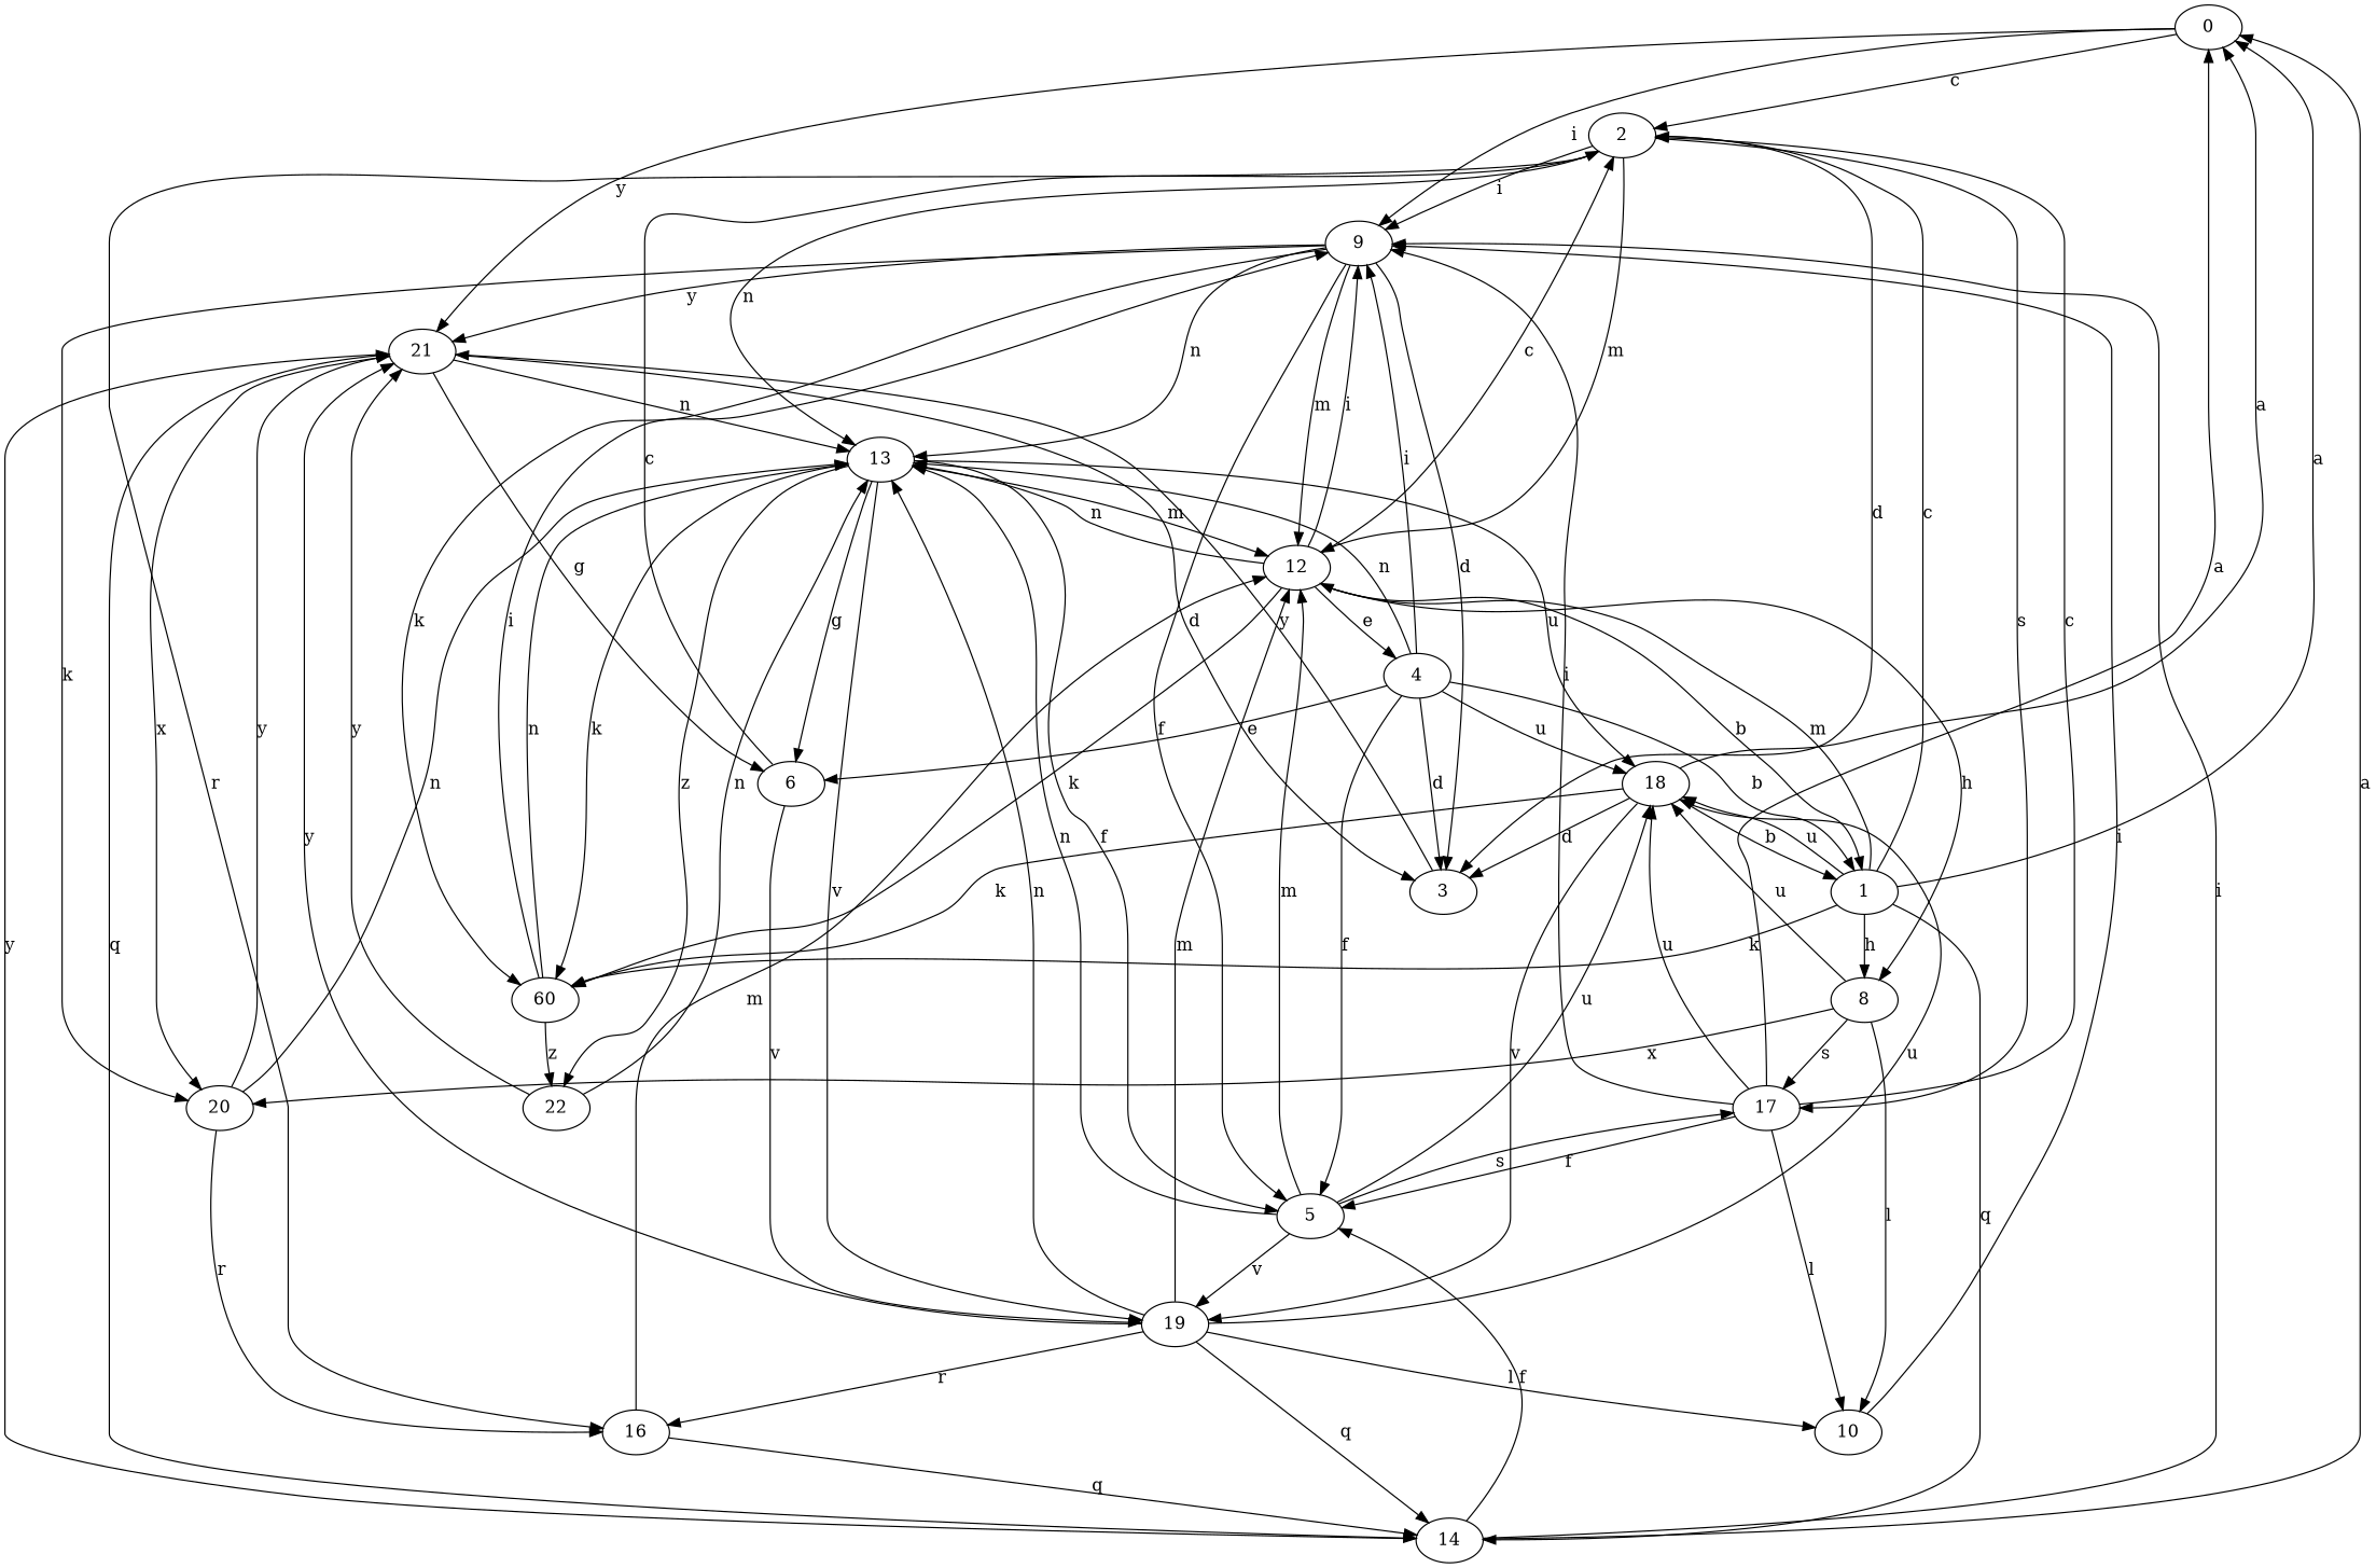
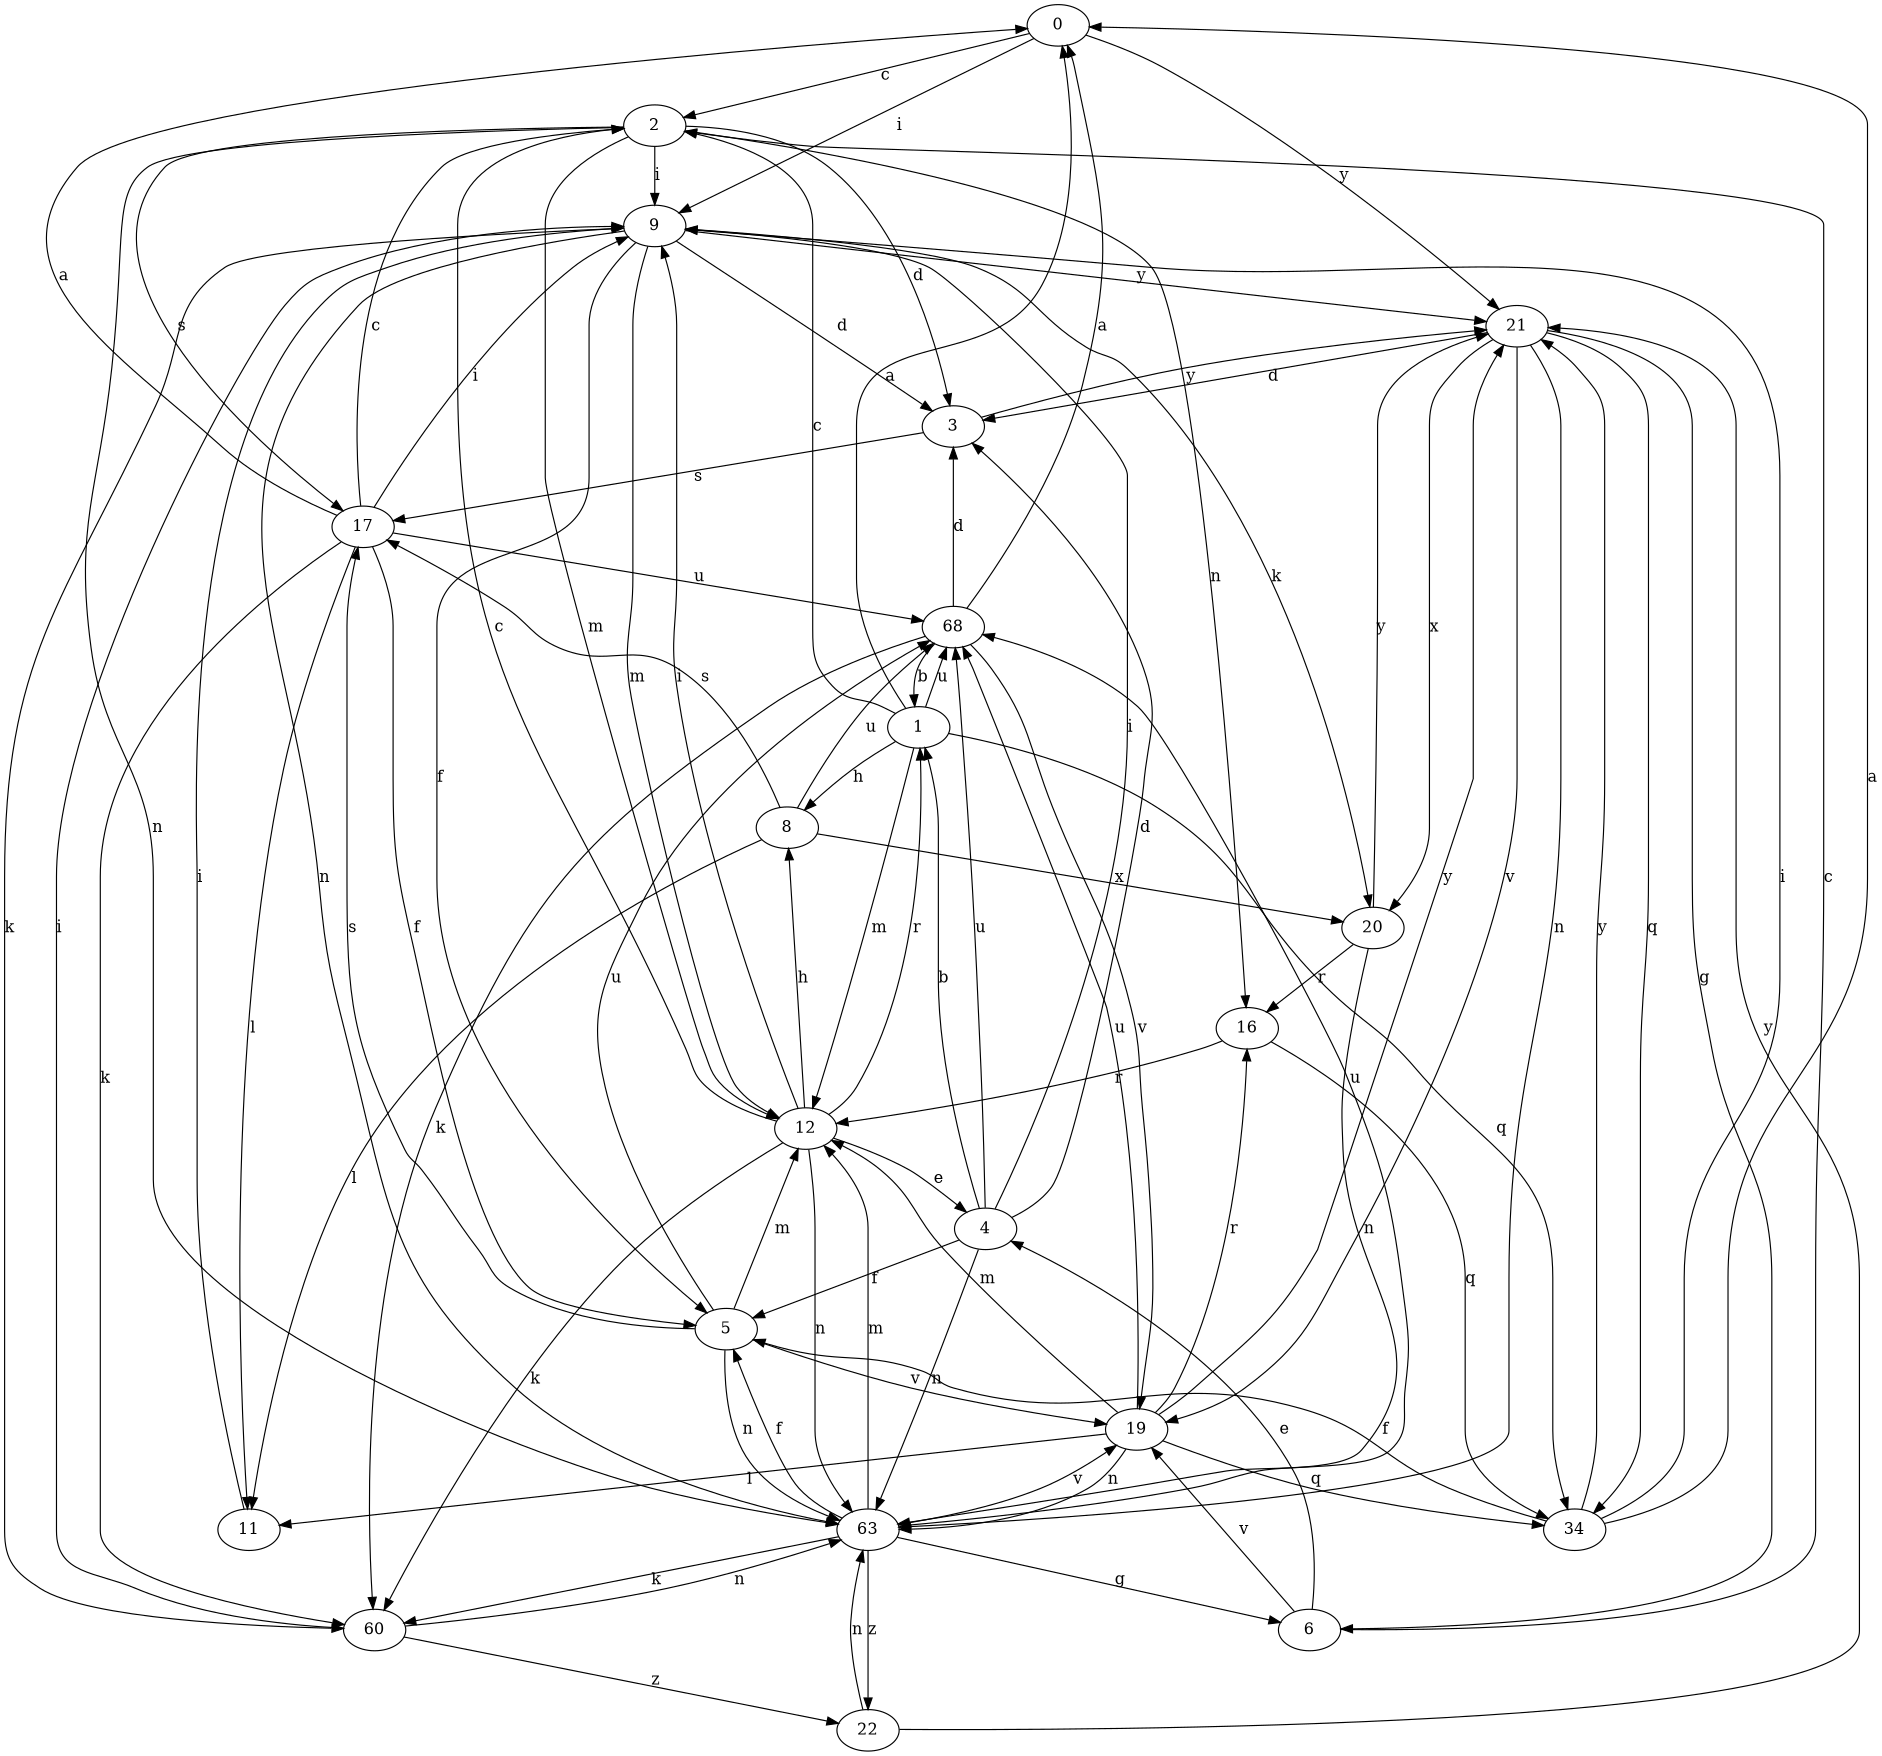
  strict digraph {
    0
    2
    9
    21
    12
    3
-   13
+   13 [label=63]
    16
    17
    n10 [label=60]
    5
    20
-   14
+   14 [label=34]
    19
    6
    1
    8
-   18
-   11 [label=10]
+   18 [label=68]
+   11
    22
    4
    0 -> 2 [label=c]
    0 -> 9 [label=i]
    0 -> 21 [label=y]
    2 -> 9 [label=i]
    2 -> 12 [label=m]
    2 -> 3 [label=d]
    2 -> 13 [label=n]
-   2 -> 16 [label=r]
+   2 -> 16 [label=n]
    2 -> 17 [label=s]
    9 -> 21 [label=y]
    9 -> 12 [label=m]
    9 -> 3 [label=d]
    9 -> 13 [label=n]
    9 -> n10 [label=k]
    9 -> 5 [label=f]
    9 -> 20 [label=k]
    21 -> 3 [label=d]
    21 -> 13 [label=n]
    21 -> 20 [label=x]
    21 -> 14 [label=q]
+   21 -> 19 [label=v]
    21 -> 6 [label=g]
    12 -> 2 [label=c]
    12 -> 9 [label=i]
    12 -> 13 [label=n]
    12 -> n10 [label=k]
-   12 -> 1 [label=b]
+   12 -> 1 [label=r]
    12 -> 8 [label=h]
    12 -> 4 [label=e]
    3 -> 21 [label=y]
+   3 -> 17 [label=s]
    13 -> 12 [label=m]
    13 -> n10 [label=k]
    13 -> 5 [label=f]
    13 -> 19 [label=v]
    13 -> 6 [label=g]
    13 -> 18 [label=u]
    13 -> 22 [label=z]
-   16 -> 12 [label=m]
+   16 -> 12 [label=r]
    16 -> 14 [label=q]
    17 -> 0 [label=a]
    17 -> 2 [label=c]
    17 -> 9 [label=i]
    17 -> 5 [label=f]
    17 -> 18 [label=u]
    17 -> 11 [label=l]
    n10 -> 9 [label=i]
    n10 -> 13 [label=n]
    n10 -> 22 [label=z]
    5 -> 12 [label=m]
    5 -> 13 [label=n]
    5 -> 17 [label=s]
    5 -> 19 [label=v]
    5 -> 18 [label=u]
    20 -> 21 [label=y]
    20 -> 13 [label=n]
    20 -> 16 [label=r]
    14 -> 0 [label=a]
    14 -> 9 [label=i]
    14 -> 21 [label=y]
    14 -> 5 [label=f]
    19 -> 21 [label=y]
    19 -> 12 [label=m]
    19 -> 13 [label=n]
    19 -> 16 [label=r]
    19 -> 14 [label=q]
    19 -> 18 [label=u]
    19 -> 11 [label=l]
    6 -> 2 [label=c]
    6 -> 19 [label=v]
-   4 -> 6 [label=e]
+   6 -> 4 [label=e]
    1 -> 0 [label=a]
    1 -> 2 [label=c]
    1 -> 12 [label=m]
-   1 -> n10 [label=k]
+   17 -> n10 [label=k]
    1 -> 14 [label=q]
    1 -> 8 [label=h]
    1 -> 18 [label=u]
    8 -> 17 [label=s]
    8 -> 20 [label=x]
    8 -> 18 [label=u]
    8 -> 11 [label=l]
    18 -> 0 [label=a]
    18 -> 3 [label=d]
    18 -> n10 [label=k]
    18 -> 19 [label=v]
    18 -> 1 [label=b]
    11 -> 9 [label=i]
    22 -> 21 [label=y]
    22 -> 13 [label=n]
    4 -> 9 [label=i]
    4 -> 3 [label=d]
    4 -> 13 [label=n]
    4 -> 5 [label=f]
    4 -> 1 [label=b]
    4 -> 18 [label=u]
  }
